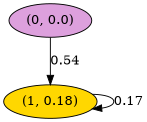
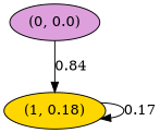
  digraph {
    node [style=filled]
    n1 [label="(0, 0.0)" fillcolor=plum]
    n2 [label="(1, 0.18)" fillcolor=gold]
-   n1 -> n2 [label=0.54]
+   n1 -> n2 [label=0.84]
    n2 -> n2 [label=0.17]
  }
